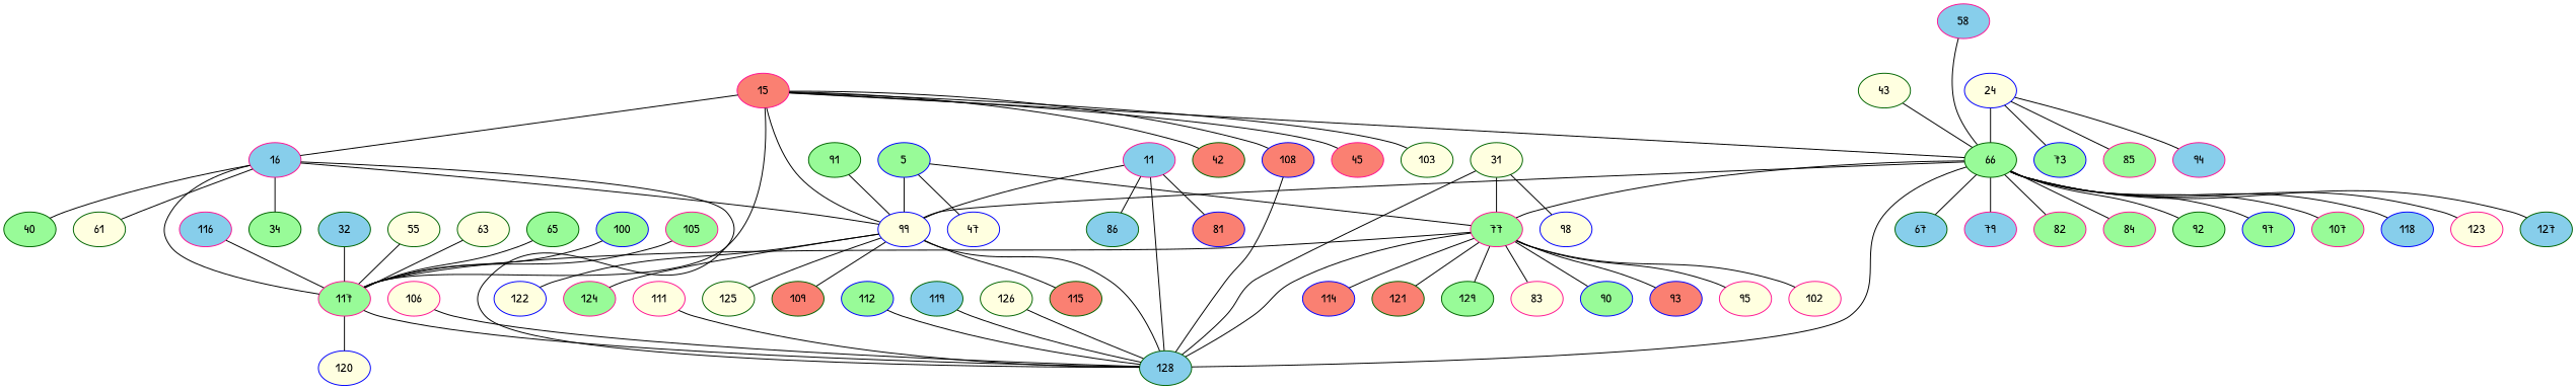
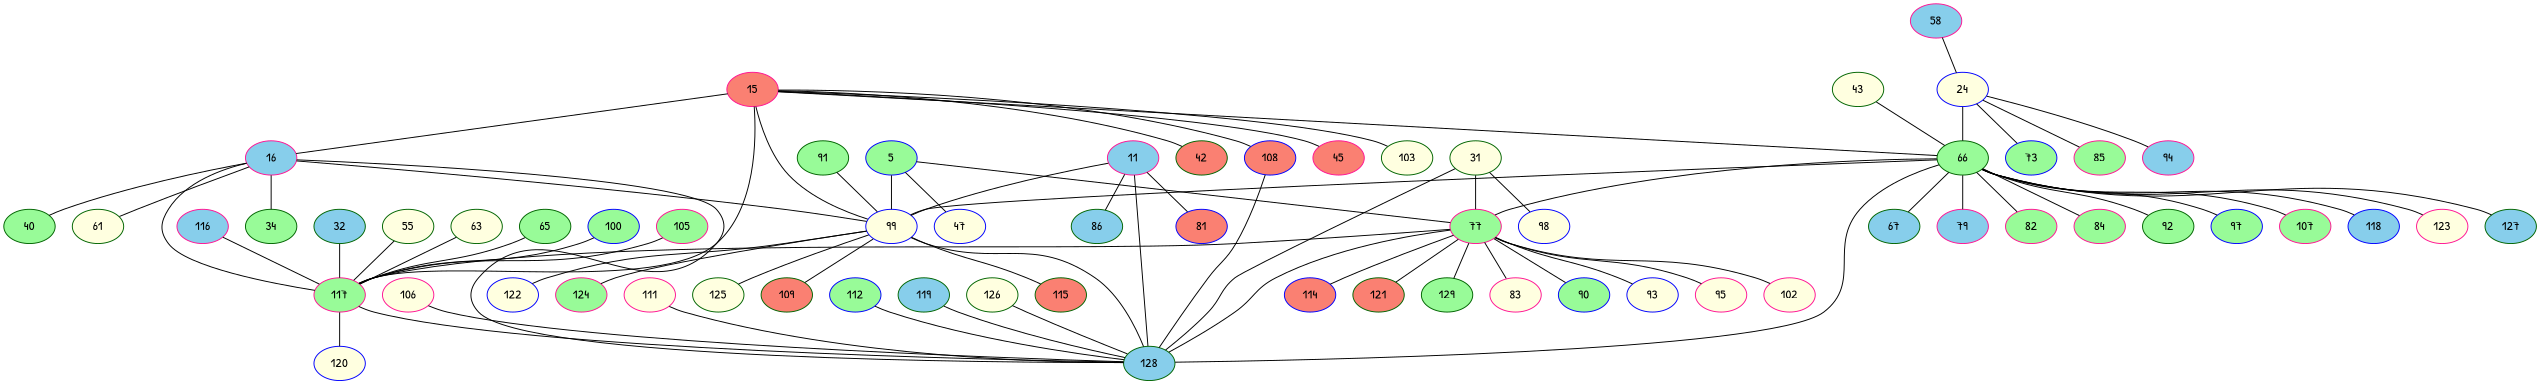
  graph {
    fontname="Patrick Hand"
    node [color=darkgreen fillcolor=palegreen fontname="Patrick Hand" style=filled]
    edge [fontname="Patrick Hand"]
    5 [color=blue super="+3"]
    47 [color=blue fillcolor=lightyellow]
    77 [color=deeppink super="+33+29+54+56+60"]
    99 [color=blue fillcolor=lightyellow super="+6+36+4+59+64+68+89"]
    128 [fillcolor=skyblue super="+96+12+110+37+9+48+49+52+71+74+75+78+80+88+104"]
    117 [color=deeppink super="+18"]
    83 [color=deeppink fillcolor=lightyellow]
    90 [color=blue super="+62"]
-   93 [color=blue fillcolor=salmon]
+   93 [color=blue fillcolor=lightyellow]
    95 [color=deeppink fillcolor=lightyellow]
    102 [color=deeppink fillcolor=lightyellow]
    114 [color=blue fillcolor=salmon]
    121 [fillcolor=salmon]
    129
    109 [fillcolor=salmon]
    115 [fillcolor=salmon]
    122 [color=blue fillcolor=lightyellow]
    124 [color=deeppink super="+101"]
    125 [fillcolor=lightyellow]
    11 [color=deeppink fillcolor=skyblue super="+10"]
    81 [color=blue fillcolor=salmon]
    86 [fillcolor=skyblue]
    15 [color=deeppink fillcolor=salmon super="+13"]
    16 [color=deeppink fillcolor=skyblue super="+14"]
    42 [fillcolor=salmon]
    45 [color=deeppink fillcolor=salmon]
    66 [super="+20+53+23+35"]
    103 [fillcolor=lightyellow]
    108 [color=blue fillcolor=salmon super="+46"]
    34
    40
    61 [fillcolor=lightyellow]
    67 [fillcolor=skyblue]
    n34 [color=deeppink fillcolor=skyblue label=79]
    82 [color=deeppink]
    84 [color=deeppink]
    92
    97 [color=blue]
    107 [color=deeppink]
    118 [color=blue fillcolor=skyblue super="+76"]
    123 [color=deeppink fillcolor=lightyellow super="+113"]
    127 [fillcolor=skyblue super="+31"]
    120 [color=blue fillcolor=lightyellow]
    24 [color=blue fillcolor=lightyellow super="+22"]
    73 [color=blue]
    85 [color=deeppink]
    94 [color=deeppink fillcolor=skyblue super="+39"]
    n48 [fillcolor=lightyellow label=31 super="+26"]
    98 [color=blue fillcolor=lightyellow super="+72"]
    32 [fillcolor=skyblue]
    43 [fillcolor=lightyellow]
    55 [fillcolor=lightyellow]
    58 [color=deeppink fillcolor=skyblue]
    63 [fillcolor=lightyellow]
    65
    91
    100 [color=blue]
    105 [color=deeppink]
    106 [color=deeppink fillcolor=lightyellow]
    111 [color=deeppink fillcolor=lightyellow]
    112 [color=blue]
    116 [color=deeppink fillcolor=skyblue super="+69"]
    119 [fillcolor=skyblue]
    126 [fillcolor=lightyellow super="+57"]
    5 -- 47
    5 -- 77
    5 -- 99 [weight=8]
    77 -- 128
    77 -- 117 [weight=2]
    77 -- 83
    77 -- 90
    77 -- 93
    77 -- 95
    77 -- 102
    77 -- 114
    77 -- 121
    77 -- 129
    99 -- 128
    99 -- 109
    99 -- 115
    99 -- 122
    99 -- 124
    99 -- 125
    117 -- 128
    117 -- 120
    11 -- 99
    11 -- 128 [weight=8]
    11 -- 81
    11 -- 86
    15 -- 99
    15 -- 117 [weight=4]
    15 -- 16 [weight=4]
    15 -- 42
    15 -- 45
    15 -- 66 [weight=3]
    15 -- 103
    15 -- 108
    16 -- 99
    16 -- 128
    16 -- 117 [weight=4]
    16 -- 34
    16 -- 40
    16 -- 61
    66 -- 77
    66 -- 99
    66 -- 128 [weight=2]
    66 -- 67
    66 -- n34
    66 -- 82
    66 -- 84
    66 -- 92
    66 -- 97
    66 -- 107
    66 -- 118
    66 -- 123
    66 -- 127
    108 -- 128
    24 -- 66 [weight=8]
    24 -- 73
    24 -- 85
    24 -- 94
    n48 -- 77 [weight=8]
    n48 -- 128
    n48 -- 98
    32 -- 117
    43 -- 66
    55 -- 117
-   58 -- 66
+   58 -- 24
    63 -- 117
    65 -- 117
    91 -- 99
    100 -- 117
    105 -- 117
    106 -- 128
    111 -- 128
    112 -- 128
    116 -- 117
    119 -- 128
    126 -- 128
  }
